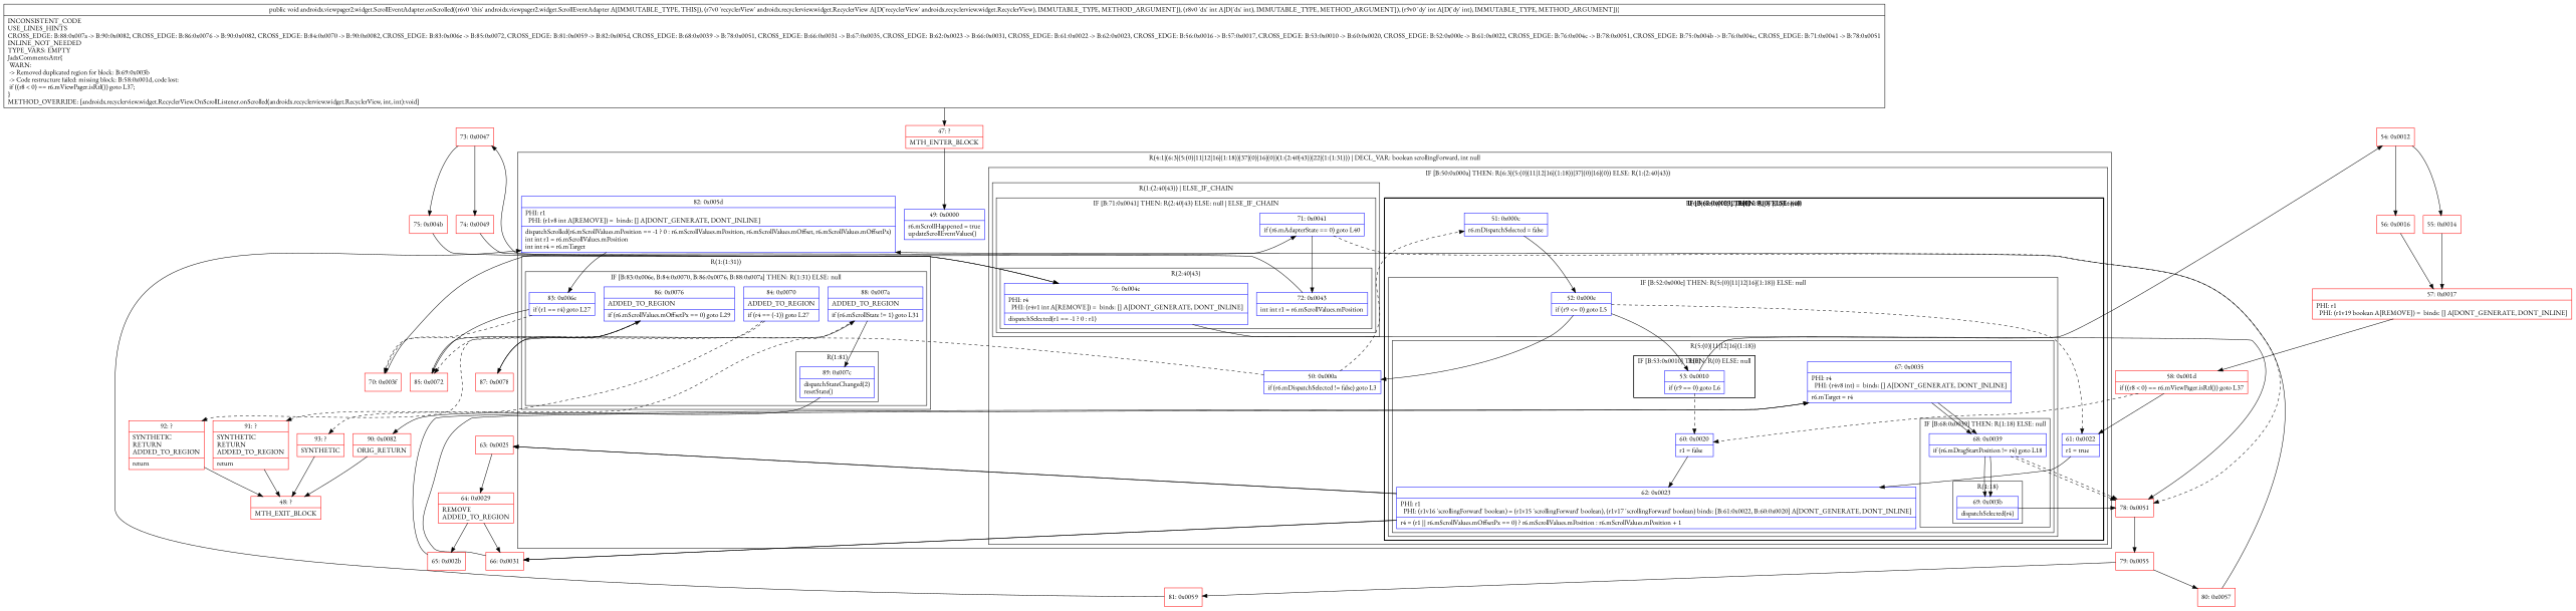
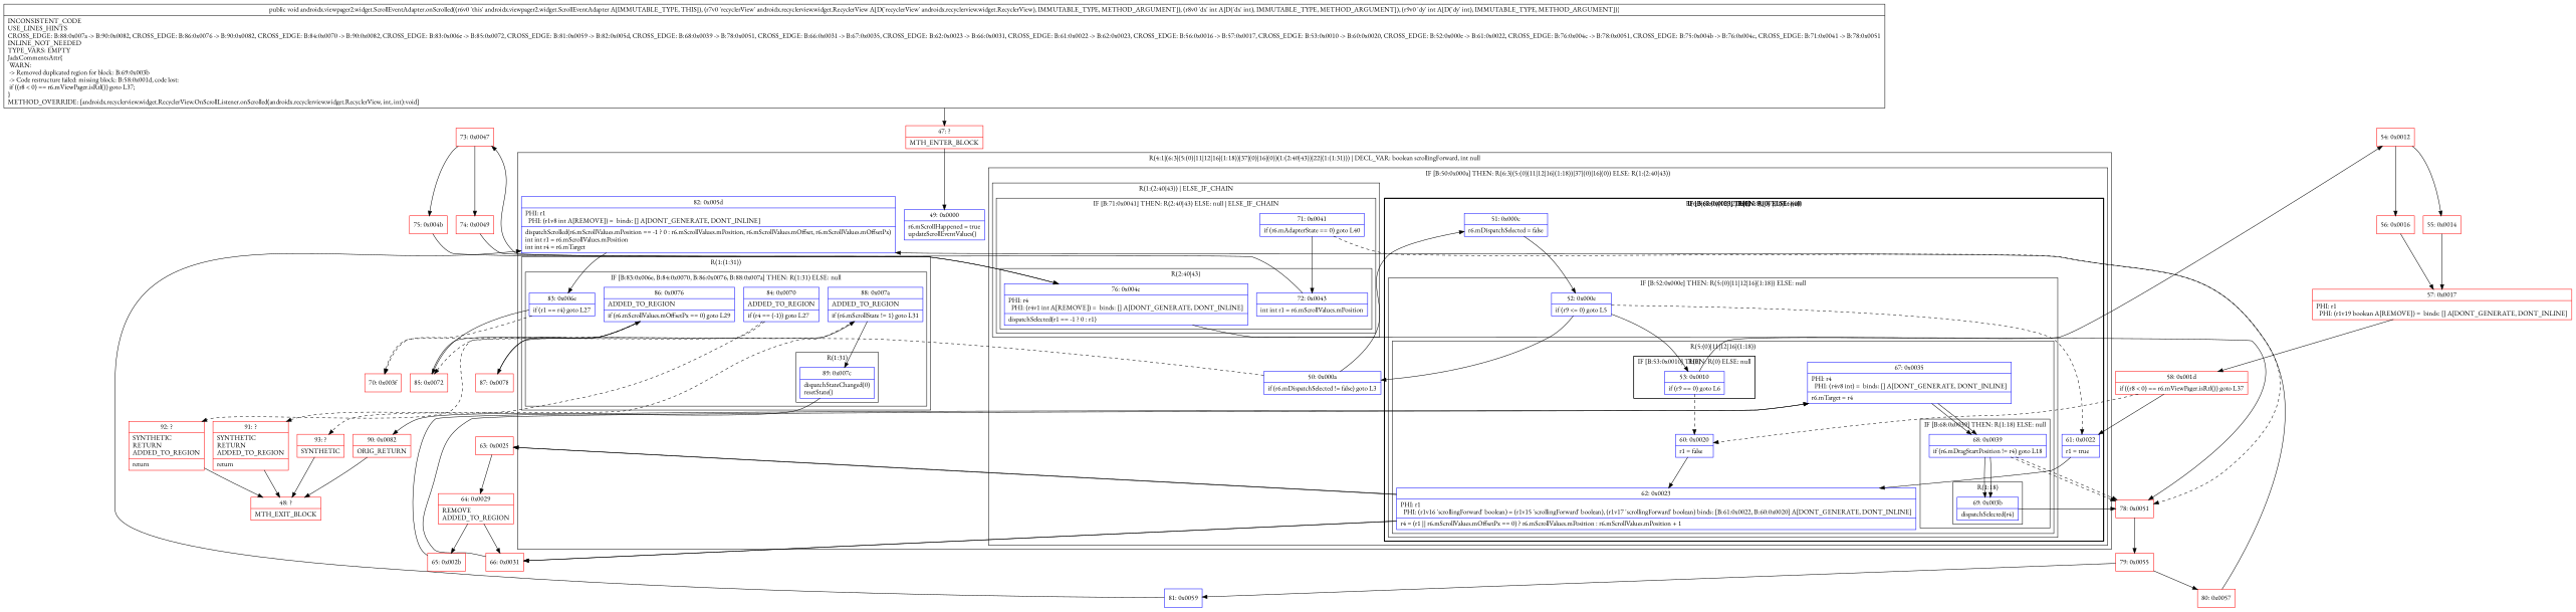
  digraph {
    fontname="EB Garamond"
    node [color=red fontname="EB Garamond" shape=record]
    edge [fontname="EB Garamond"]
    n1 [color=blue label="{53\:\ 0x0010|if (r9 == 0) goto L6\l}"]
    n2 [color=blue label="{69\:\ 0x003b|dispatchSelected(r4)\l}"]
    n3 [color=blue label="{68\:\ 0x0039|if (r6.mDragStartPosition != r4) goto L18\l}"]
    n4 [color=blue label="{60\:\ 0x0020|r1 = false\l}"]
    n5 [color=blue label="{62\:\ 0x0023|PHI: r1 \l  PHI: (r1v16 'scrollingForward' boolean) = (r1v15 'scrollingForward' boolean), (r1v17 'scrollingForward' boolean) binds: [B:61:0x0022, B:60:0x0020] A[DONT_GENERATE, DONT_INLINE]\l|r4 = (r1 \|\| r6.mScrollValues.mOffsetPx == 0) ? r6.mScrollValues.mPosition : r6.mScrollValues.mPosition + 1\l}"]
    n6 [color=blue label="{67\:\ 0x0035|PHI: r4 \l  PHI: (r4v8 int) =  binds: [] A[DONT_GENERATE, DONT_INLINE]\l|r6.mTarget = r4\l}"]
    n7 [color=blue label="{52\:\ 0x000e|if (r9 \<= 0) goto L5\l}"]
    n8 [color=blue label="{51\:\ 0x000c|r6.mDispatchSelected = false\l}"]
    n9 [color=blue label="{61\:\ 0x0022|r1 = true\l}"]
    n10 [color=blue label="{72\:\ 0x0043|int int r1 = r6.mScrollValues.mPosition\l}"]
    n11 [color=blue label="{76\:\ 0x004c|PHI: r4 \l  PHI: (r4v1 int A[REMOVE]) =  binds: [] A[DONT_GENERATE, DONT_INLINE]\l|dispatchSelected(r1 == \-1 ? 0 : r1)\l}"]
    n12 [color=blue label="{71\:\ 0x0041|if (r6.mAdapterState == 0) goto L40\l}"]
    n13 [color=blue label="{50\:\ 0x000a|if (r6.mDispatchSelected != false) goto L3\l}"]
-   n14 [color=blue label="{89\:\ 0x007c|dispatchStateChanged(2)\lresetState()\l}"]
+   n14 [color=blue label="{89\:\ 0x007c|dispatchStateChanged(0)\lresetState()\l}"]
    n15 [color=blue label="{83\:\ 0x006e|if (r1 == r4) goto L27\l}"]
    n16 [color=blue label="{84\:\ 0x0070|ADDED_TO_REGION\l|if (r4 == (\-1)) goto L27\l}"]
    n17 [color=blue label="{86\:\ 0x0076|ADDED_TO_REGION\l|if (r6.mScrollValues.mOffsetPx == 0) goto L29\l}"]
    n18 [color=blue label="{88\:\ 0x007a|ADDED_TO_REGION\l|if (r6.mScrollState != 1) goto L31\l}"]
    n19 [color=blue label="{49\:\ 0x0000|r6.mScrollHappened = true\lupdateScrollEventValues()\l}"]
    n20 [color=blue label="{82\:\ 0x005d|PHI: r1 \l  PHI: (r1v8 int A[REMOVE]) =  binds: [] A[DONT_GENERATE, DONT_INLINE]\l|dispatchScrolled(r6.mScrollValues.mPosition == \-1 ? 0 : r6.mScrollValues.mPosition, r6.mScrollValues.mOffset, r6.mScrollValues.mOffsetPx)\lint int r1 = r6.mScrollValues.mPosition\lint int r4 = r6.mTarget\l}"]
    n21 [label="{54\:\ 0x0012}"]
    n22 [label="{78\:\ 0x0051}"]
    n23 [label="{63\:\ 0x0025}"]
    n24 [label="{66\:\ 0x0031}"]
    n25 [label="{73\:\ 0x0047}"]
    n26 [label="{70\:\ 0x003f}"]
    n27 [label="{90\:\ 0x0082|ORIG_RETURN\l}"]
    n28 [label="{85\:\ 0x0072}"]
    n29 [label="{91\:\ ?|SYNTHETIC\lRETURN\lADDED_TO_REGION\l|return\l}"]
    n30 [label="{87\:\ 0x0078}"]
    n31 [label="{92\:\ ?|SYNTHETIC\lRETURN\lADDED_TO_REGION\l|return\l}"]
    n32 [label="{93\:\ ?|SYNTHETIC\l}"]
    n33 [label="{55\:\ 0x0014}"]
    n34 [label="{56\:\ 0x0016}"]
    n35 [label="{64\:\ 0x0029|REMOVE\lADDED_TO_REGION\l}"]
    n36 [label="{79\:\ 0x0055}"]
    n37 [label="{74\:\ 0x0049}"]
    n38 [label="{75\:\ 0x004b}"]
    n39 [label="{48\:\ ?|MTH_EXIT_BLOCK\l}"]
    n40 [label="{47\:\ ?|MTH_ENTER_BLOCK\l}"]
    n41 [label="{57\:\ 0x0017|PHI: r1 \l  PHI: (r1v19 boolean A[REMOVE]) =  binds: [] A[DONT_GENERATE, DONT_INLINE]\l}"]
    n42 [label="{58\:\ 0x001d|if ((r8 \< 0) == r6.mViewPager.isRtl()) goto L37\l}"]
    n43 [label="{65\:\ 0x002b}"]
    n44 [label="{80\:\ 0x0057}"]
-   n45 [label="{81\:\ 0x0059}"]
+   n45 [color=blue label="{81\:\ 0x0059}"]
    n46 [label="{public void androidx.viewpager2.widget.ScrollEventAdapter.onScrolled((r6v0 'this' androidx.viewpager2.widget.ScrollEventAdapter A[IMMUTABLE_TYPE, THIS]), (r7v0 'recyclerView' androidx.recyclerview.widget.RecyclerView A[D('recyclerView' androidx.recyclerview.widget.RecyclerView), IMMUTABLE_TYPE, METHOD_ARGUMENT]), (r8v0 'dx' int A[D('dx' int), IMMUTABLE_TYPE, METHOD_ARGUMENT]), (r9v0 'dy' int A[D('dy' int), IMMUTABLE_TYPE, METHOD_ARGUMENT]))  | INCONSISTENT_CODE\lUSE_LINES_HINTS\lCROSS_EDGE: B:88:0x007a \-\> B:90:0x0082, CROSS_EDGE: B:86:0x0076 \-\> B:90:0x0082, CROSS_EDGE: B:84:0x0070 \-\> B:90:0x0082, CROSS_EDGE: B:83:0x006e \-\> B:85:0x0072, CROSS_EDGE: B:81:0x0059 \-\> B:82:0x005d, CROSS_EDGE: B:68:0x0039 \-\> B:78:0x0051, CROSS_EDGE: B:66:0x0031 \-\> B:67:0x0035, CROSS_EDGE: B:62:0x0023 \-\> B:66:0x0031, CROSS_EDGE: B:61:0x0022 \-\> B:62:0x0023, CROSS_EDGE: B:56:0x0016 \-\> B:57:0x0017, CROSS_EDGE: B:53:0x0010 \-\> B:60:0x0020, CROSS_EDGE: B:52:0x000e \-\> B:61:0x0022, CROSS_EDGE: B:76:0x004c \-\> B:78:0x0051, CROSS_EDGE: B:75:0x004b \-\> B:76:0x004c, CROSS_EDGE: B:71:0x0041 \-\> B:78:0x0051\lINLINE_NOT_NEEDED\lTYPE_VARS: EMPTY\lJadxCommentsAttr\{\l WARN: \l \-\> Removed duplicated region for block: B:69:0x003b \l \-\> Code restructure failed: missing block: B:58:0x001d, code lost:\l    if ((r8 \< 0) == r6.mViewPager.isRtl()) goto L37;\l\}\lMETHOD_OVERRIDE: [androidx.recyclerview.widget.RecyclerView.OnScrollListener.onScrolled(androidx.recyclerview.widget.RecyclerView, int, int):void]\l}" color=""]
    subgraph cluster_1 {
      label="R(4:1|(6:3|(5:(0)|11|12|16|(1:18))|37|(0)|16|(0))(1:(2:40|43))|22|(1:(1:31))) | DECL_VAR: boolean scrollingForward, int null\l"
      n19
      n20
      subgraph cluster_2 {
        label="IF [B:50:0x000a] THEN: R(6:3|(5:(0)|11|12|16|(1:18))|37|(0)|16|(0)) ELSE: R(1:(2:40|43))"
        n13
        subgraph cluster_3 {
          label="R(6:3|(5:(0)|11|12|16|(1:18))|37|(0)|16|(0))"
          n8
          n9
          subgraph cluster_4 {
            label="IF [B:52:0x000e] THEN: R(5:(0)|11|12|16|(1:18)) ELSE: null"
            n7
            subgraph cluster_5 {
              label="R(5:(0)|11|12|16|(1:18))"
              n4
              n5
              n6
              subgraph cluster_6 {
                label="IF [B:53:0x0010] THEN: R(0) ELSE: null"
                n1
                subgraph cluster_7 {
                  label="R(0)"
                }
              }
              subgraph cluster_8 {
                label="IF [B:68:0x0039] THEN: R(1:18) ELSE: null"
                n3
                subgraph cluster_9 {
                  label="R(1:18)"
                  n2
                }
              }
            }
          }
          subgraph cluster_10 {
            label="IF [B:62:0x0023] THEN: R(0) ELSE: null"
            subgraph cluster_11 {
              label="R(0)"
            }
          }
          subgraph cluster_12 {
            label="IF [B:68:0x0039] THEN: R(0) ELSE: null"
            subgraph cluster_13 {
              label="R(0)"
            }
          }
        }
        subgraph cluster_14 {
          label="R(1:(2:40|43)) | ELSE_IF_CHAIN\l"
          subgraph cluster_15 {
            label="IF [B:71:0x0041] THEN: R(2:40|43) ELSE: null | ELSE_IF_CHAIN\l"
            n12
            subgraph cluster_16 {
              label="R(2:40|43)"
              n10
              n11
            }
          }
        }
      }
      subgraph cluster_17 {
        label="R(1:(1:31))"
        subgraph cluster_18 {
          label="IF [B:83:0x006e, B:84:0x0070, B:86:0x0076, B:88:0x007a] THEN: R(1:31) ELSE: null"
          n15
          n16
          n17
          n18
          subgraph cluster_19 {
-           label="R(1:81)"
+           label="R(1:31)"
            n14
          }
        }
      }
    }
    n1 -> n4 [style=dashed]
    n1 -> n21
    n2 -> n22
    n3 -> n2
    n3 -> n2
    n3 -> n22 [style=dashed]
    n3 -> n22 [style=dashed]
    n4 -> n5
    n5 -> n23
    n5 -> n23
    n5 -> n24
    n5 -> n24
    n6 -> n3
    n6 -> n3
    n7 -> n1
    n7 -> n9 [style=dashed]
    n7 -> n13
    n8 -> n7
    n9 -> n5
    n10 -> n25
    n11 -> n22
    n12 -> n10
    n12 -> n22 [style=dashed]
-   n13 -> n8 [style=dashed]
+   n13 -> n8
    n13 -> n26 [style=dashed]
    n14 -> n27
    n15 -> n26 [style=dashed]
    n15 -> n28
    n16 -> n28 [style=dashed]
    n16 -> n29 [style=dashed]
    n17 -> n30
    n17 -> n31 [style=dashed]
    n18 -> n14
    n18 -> n32 [style=dashed]
    n20 -> n15
    n21 -> n33
    n21 -> n34
    n22 -> n36
    n23 -> n35
    n24 -> n6
    n25 -> n37
    n25 -> n38
-   n26 -> n12
    n27 -> n39
    n28 -> n17
    n29 -> n39
    n30 -> n18
    n31 -> n39
    n32 -> n39
    n33 -> n41
    n34 -> n41
    n35 -> n24
    n35 -> n43
    n36 -> n44
    n36 -> n45
    n37 -> n11
    n38 -> n11
    n40 -> n19
    n41 -> n42
    n42 -> n4 [style=dashed]
    n42 -> n9
    n43 -> n6
    n44 -> n20
    n45 -> n20
    n46 -> n40
  }
